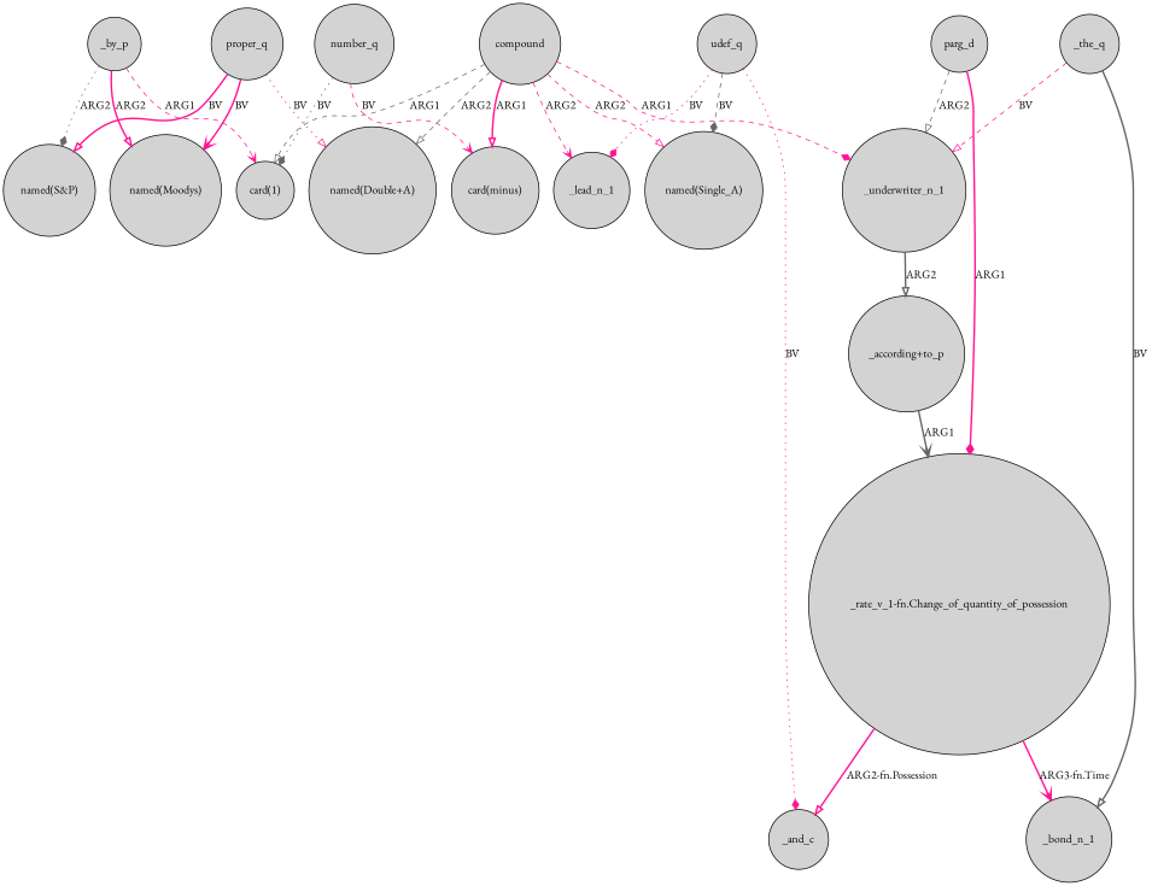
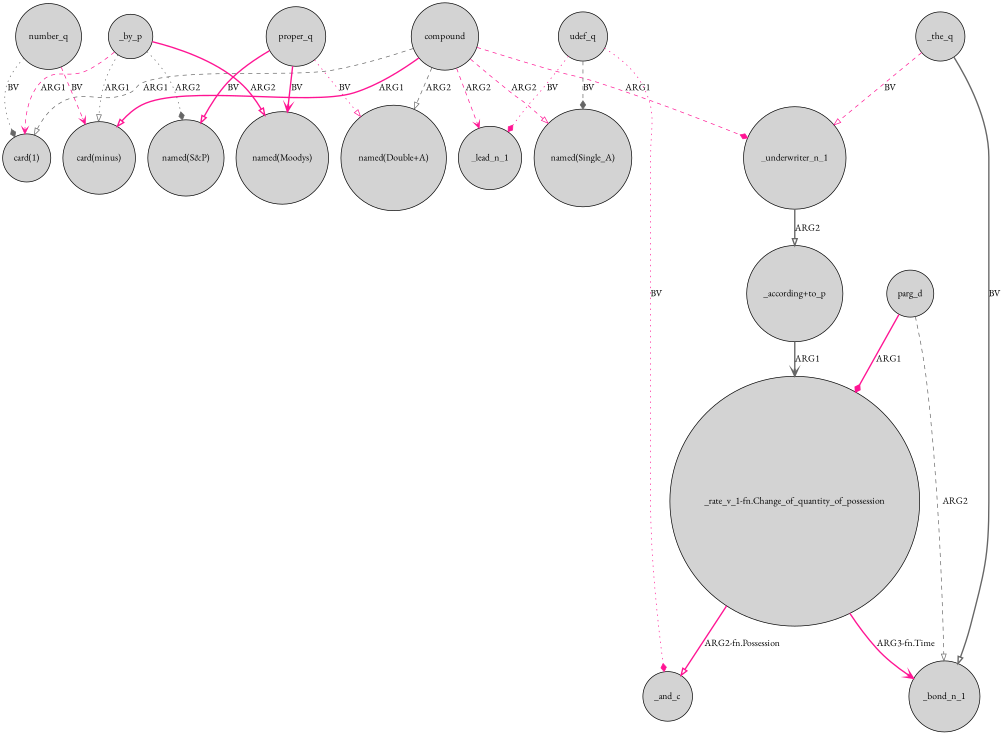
  digraph {
    fontname="EB Garamond"
    node [fontname="EB Garamond" shape=circle style=filled]
    edge [arrowhead=onormal color=deeppink fontname="EB Garamond" style=bold]
    compound
    "card(minus)"
    "card(1)"
    _lead_n_1
    _underwriter_n_1
    "named(Single_A)"
    "named(Double+A)"
    "_according+to_p"
    parg_d
    _bond_n_1
    "_rate_v_1-fn.Change_of_quantity_of_possession"
    _and_c
    number_q
    udef_q
    _by_p
    "named(Moodys)"
    "named(S&P)"
    proper_q
    _the_q
    compound -> "card(minus)" [label=ARG1]
    compound -> "card(1)" [color=gray40 label=ARG1 style=dashed]
    compound -> _lead_n_1 [arrowhead=vee label=ARG2 style=dashed]
    compound -> _underwriter_n_1 [arrowhead=diamond label=ARG1 style=dashed]
    compound -> "named(Single_A)" [label=ARG2 style=dashed]
    compound -> "named(Double+A)" [color=gray40 label=ARG2 style=dashed]
    _underwriter_n_1 -> "_according+to_p" [color=gray40 label=ARG2]
    "_according+to_p" -> "_rate_v_1-fn.Change_of_quantity_of_possession" [arrowhead=vee color=gray40 label=ARG1]
-   parg_d -> _underwriter_n_1 [color=gray40 label=ARG2 style=dashed]
+   parg_d -> _bond_n_1 [color=gray40 label=ARG2 style=dashed]
    parg_d -> "_rate_v_1-fn.Change_of_quantity_of_possession" [arrowhead=diamond label=ARG1]
    "_rate_v_1-fn.Change_of_quantity_of_possession" -> _bond_n_1 [arrowhead=vee label="ARG3-fn.Time"]
    "_rate_v_1-fn.Change_of_quantity_of_possession" -> _and_c [label="ARG2-fn.Possession"]
    number_q -> "card(minus)" [arrowhead=vee label=BV style=dashed]
    number_q -> "card(1)" [arrowhead=diamond color=gray40 label=BV style=dotted]
    udef_q -> _lead_n_1 [arrowhead=diamond label=BV style=dotted]
    udef_q -> "named(Single_A)" [arrowhead=diamond color=gray40 label=BV style=dashed]
    udef_q -> _and_c [arrowhead=diamond label=BV style=dotted]
+   _by_p -> "card(minus)" [color=gray40 label=ARG1 style=dotted]
    _by_p -> "card(1)" [arrowhead=vee label=ARG1 style=dashed]
    _by_p -> "named(Moodys)" [label=ARG2]
    _by_p -> "named(S&P)" [arrowhead=diamond color=gray40 label=ARG2 style=dotted]
    proper_q -> "named(Double+A)" [label=BV style=dotted]
    proper_q -> "named(Moodys)" [arrowhead=vee label=BV]
    proper_q -> "named(S&P)" [label=BV]
    _the_q -> _underwriter_n_1 [label=BV style=dashed]
    _the_q -> _bond_n_1 [color=gray40 label=BV]
  }
